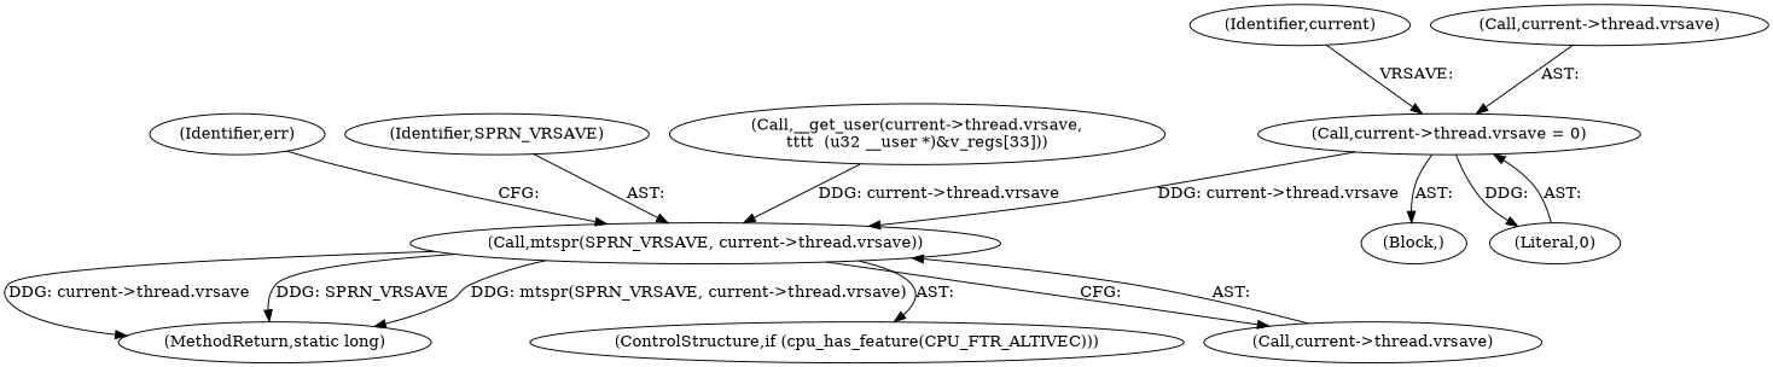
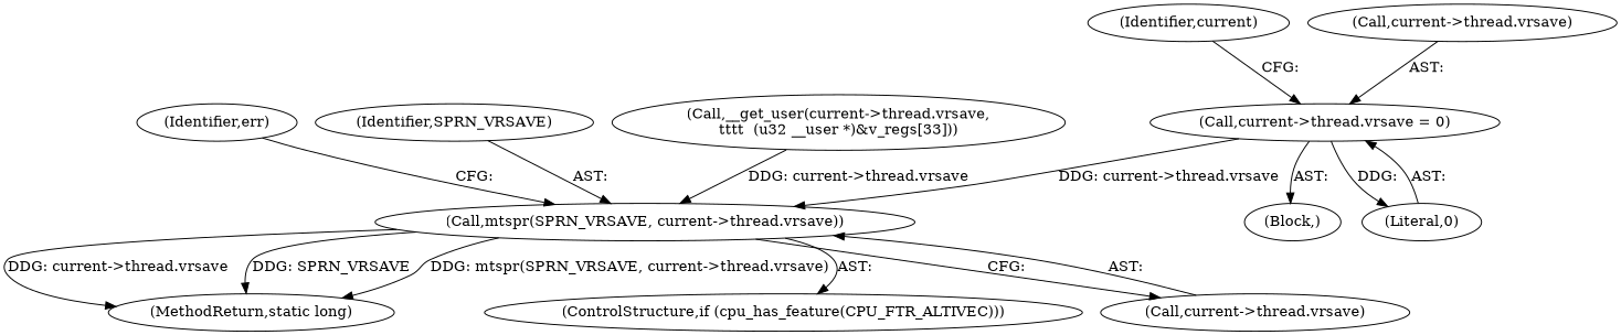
  digraph {
    n1 [label="(Call,current->thread.vrsave = 0)"]
    n2 [label="(Call,mtspr(SPRN_VRSAVE, current->thread.vrsave))"]
    n3 [label="(Block,)"]
    n4 [label="(Literal,0)"]
    n5 [label="(MethodReturn,static long)"]
    n6 [label="(ControlStructure,if (cpu_has_feature(CPU_FTR_ALTIVEC)))"]
    n7 [label="(Call,current->thread.vrsave)"]
    n8 [label="(Identifier,current)"]
    n9 [label="(Call,current->thread.vrsave)"]
    n10 [label="(Identifier,err)"]
    n11 [label="(Identifier,SPRN_VRSAVE)"]
    n12 [label="(Call,__get_user(current->thread.vrsave,\n\t\t\t\t  (u32 __user *)&v_regs[33]))"]
    n1 -> n2 [label="DDG: current->thread.vrsave"]
    n1 -> n3 [label="AST: "]
    n1 -> n4 [label="DDG: "]
    n2 -> n5 [label="DDG: current->thread.vrsave"]
    n2 -> n5 [label="DDG: SPRN_VRSAVE"]
    n2 -> n5 [label="DDG: mtspr(SPRN_VRSAVE, current->thread.vrsave)"]
    n2 -> n6 [label="AST: "]
    n2 -> n7 [label="CFG: "]
    n4 -> n1 [label="AST: "]
    n7 -> n2 [label="AST: "]
-   n8 -> n1 [label="VRSAVE: "]
+   n8 -> n1 [label="CFG: "]
    n9 -> n1 [label="AST: "]
    n10 -> n2 [label="CFG: "]
    n11 -> n2 [label="AST: "]
    n12 -> n2 [label="DDG: current->thread.vrsave"]
  }
